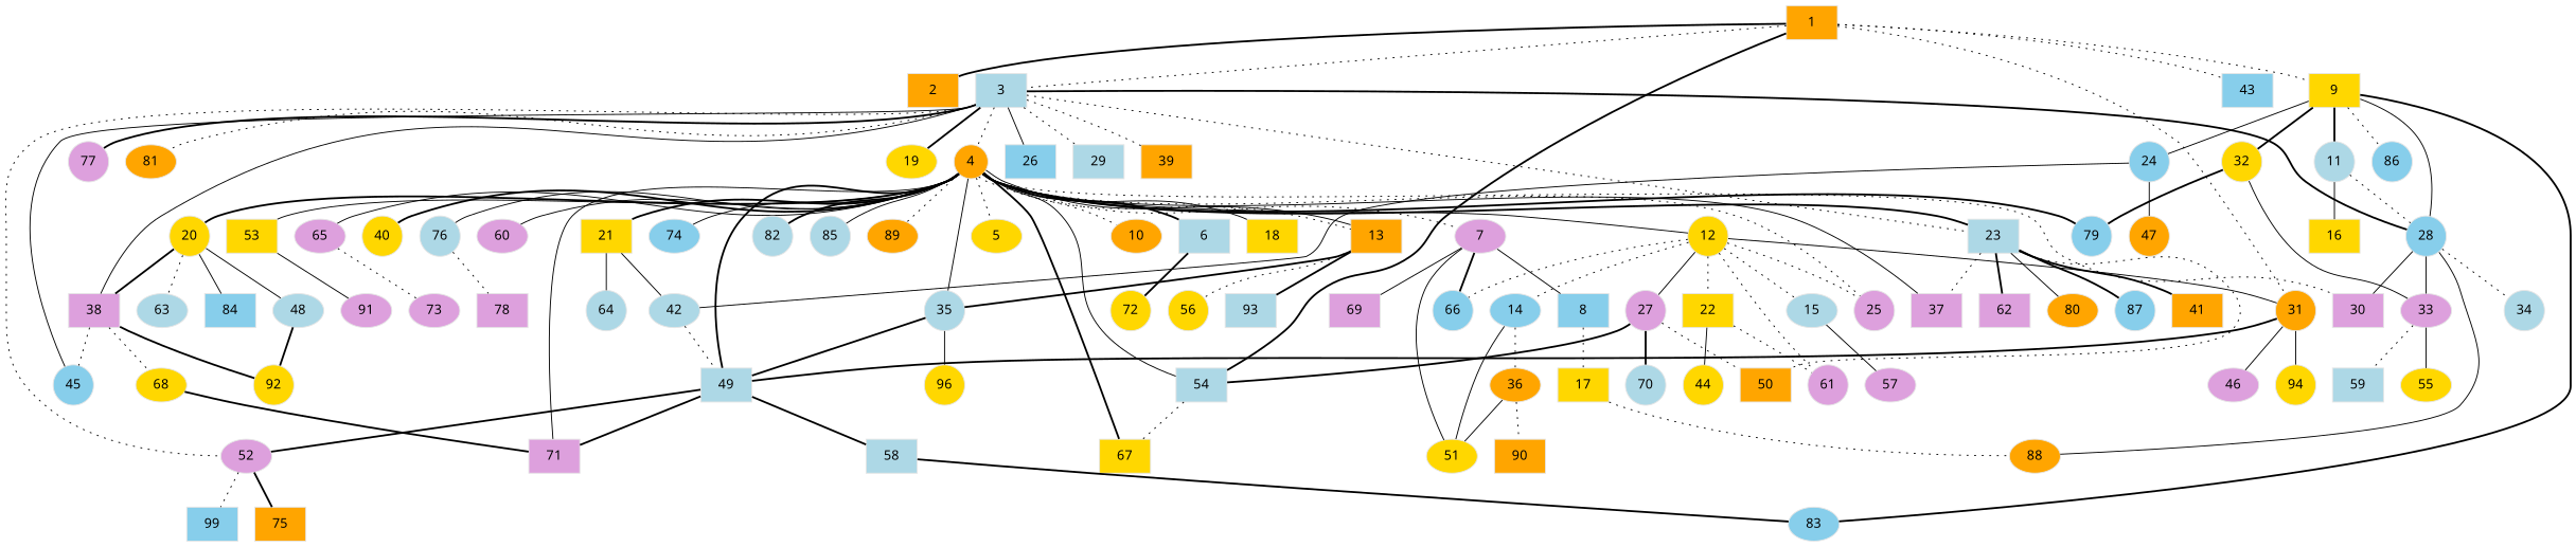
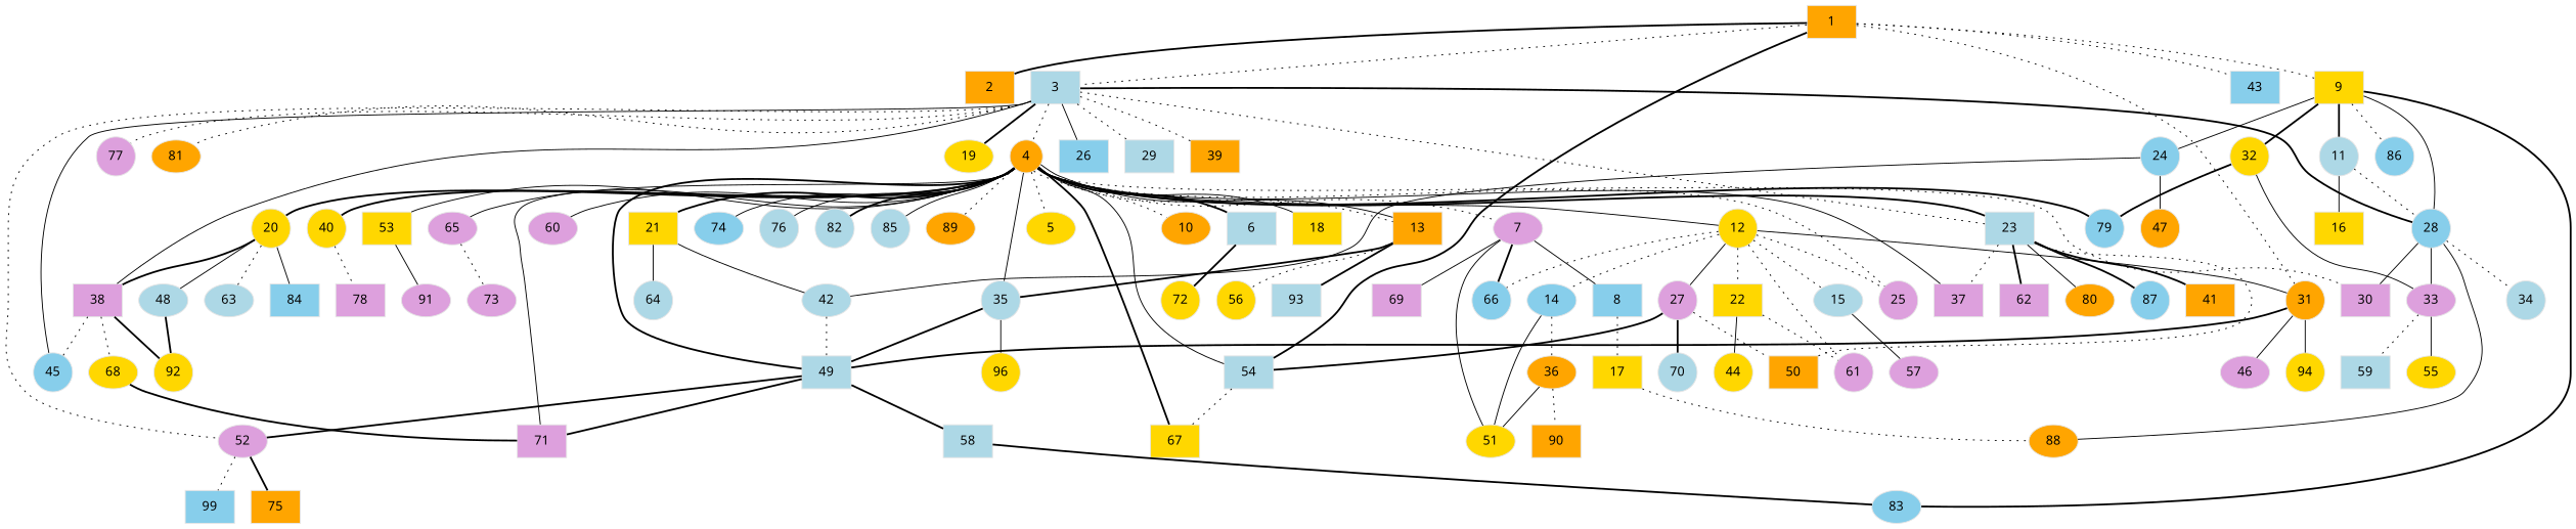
  graph {
    fontname="Noto Sans"
    node [color=gray90 fillcolor=gold fontname="Noto Sans" shape=box style=filled]
    edge [fontname="Noto Sans" style=dotted]
    1 [fillcolor=orange]
    2 [fillcolor=orange]
    3 [fillcolor=lightblue]
    9
    31 [fillcolor=orange shape=circle]
    43 [fillcolor=skyblue]
    54 [fillcolor=lightblue]
    4 [fillcolor=orange shape=circle]
    19 [shape=ellipse]
    23 [fillcolor=lightblue]
    26 [fillcolor=skyblue]
    28 [fillcolor=skyblue shape=circle]
    29 [fillcolor=lightblue]
    38 [fillcolor=plum]
    39 [fillcolor=orange]
    45 [fillcolor=skyblue shape=circle]
    52 [fillcolor=plum shape=ellipse]
    77 [fillcolor=plum shape=circle]
    81 [fillcolor=orange shape=ellipse]
    11 [fillcolor=lightblue shape=circle]
    24 [fillcolor=skyblue shape=circle]
    32 [shape=circle]
    83 [fillcolor=skyblue shape=ellipse]
    86 [fillcolor=skyblue shape=circle]
    49 [fillcolor=lightblue]
    46 [fillcolor=plum shape=ellipse]
    94 [shape=circle]
    67
    5 [shape=ellipse]
    6 [fillcolor=lightblue]
    7 [fillcolor=plum shape=ellipse]
    10 [fillcolor=orange shape=ellipse]
    12 [shape=circle]
    13 [fillcolor=orange]
    18
    20 [shape=circle]
    21
    25 [fillcolor=plum shape=circle]
    30 [fillcolor=plum]
    35 [fillcolor=lightblue shape=circle]
    37 [fillcolor=plum]
    40 [shape=circle]
    53
    60 [fillcolor=plum shape=ellipse]
    65 [fillcolor=plum shape=ellipse]
    71 [fillcolor=plum]
    74 [fillcolor=skyblue shape=ellipse]
    76 [fillcolor=lightblue shape=circle]
    79 [fillcolor=skyblue shape=circle]
    82 [fillcolor=lightblue shape=circle]
    85 [fillcolor=lightblue shape=circle]
    89 [fillcolor=orange shape=ellipse]
    41 [fillcolor=orange]
    50 [fillcolor=orange]
    62 [fillcolor=plum]
    80 [fillcolor=orange shape=ellipse]
    87 [fillcolor=skyblue shape=circle]
    88 [fillcolor=orange shape=ellipse]
    33 [fillcolor=plum shape=ellipse]
    34 [fillcolor=lightblue shape=circle]
    68 [shape=ellipse]
    92 [shape=circle]
    75 [fillcolor=orange]
    n64 [fillcolor=skyblue label=99]
    72 [shape=circle]
    8 [fillcolor=skyblue]
    51 [shape=ellipse]
    66 [fillcolor=skyblue shape=circle]
    69 [fillcolor=plum]
    14 [fillcolor=skyblue shape=ellipse]
    15 [fillcolor=lightblue shape=ellipse]
    22
    27 [fillcolor=plum shape=circle]
    61 [fillcolor=plum shape=circle]
    56 [shape=circle]
    93 [fillcolor=lightblue]
    48 [fillcolor=lightblue shape=ellipse]
    63 [fillcolor=lightblue shape=ellipse]
    84 [fillcolor=skyblue]
    42 [fillcolor=lightblue shape=ellipse]
    64 [fillcolor=lightblue shape=circle]
    96 [shape=circle]
    58 [fillcolor=lightblue]
    91 [fillcolor=plum shape=ellipse]
    73 [fillcolor=plum shape=ellipse]
    78 [fillcolor=plum]
    17
    16
    47 [fillcolor=orange shape=circle]
    36 [fillcolor=orange shape=ellipse]
    57 [fillcolor=plum shape=ellipse]
    44 [shape=circle]
    70 [fillcolor=lightblue shape=circle]
    90 [fillcolor=orange]
    55 [shape=ellipse]
    59 [fillcolor=lightblue]
    1 -- 2 [style=bold]
    1 -- 3
    1 -- 9
    1 -- 31
    1 -- 43
    1 -- 54 [style=bold]
    3 -- 4
    3 -- 19 [style=bold]
    3 -- 23
    3 -- 26 [style=solid]
    3 -- 28 [style=bold]
    3 -- 29
    3 -- 38 [style=solid]
    3 -- 39
    3 -- 45 [style=solid]
    3 -- 52
-   3 -- 77 [style=bold]
+   3 -- 77
    3 -- 81
    9 -- 28 [style=solid]
    9 -- 11 [style=bold]
    9 -- 24 [style=solid]
    9 -- 32 [style=bold]
    9 -- 83 [style=bold]
    9 -- 86
    31 -- 49 [style=bold]
    31 -- 46 [style=solid]
    31 -- 94 [style=solid]
    54 -- 67
    4 -- 54 [style=solid]
    4 -- 23 [style=bold]
    4 -- 49 [style=bold]
    4 -- 67 [style=bold]
    4 -- 5
    4 -- 6 [style=bold]
    4 -- 7
    4 -- 10
    4 -- 12 [style=solid]
    4 -- 13
    4 -- 13 [style=solid]
    4 -- 18 [style=solid]
    4 -- 20 [style=bold]
    4 -- 21 [style=bold]
    4 -- 25
    4 -- 30
    4 -- 35 [style=solid]
    4 -- 37 [style=solid]
    4 -- 40 [style=bold]
    4 -- 53 [style=solid]
    4 -- 60 [style=solid]
    4 -- 65 [style=solid]
    4 -- 71 [style=solid]
    4 -- 74 [style=solid]
    4 -- 76 [style=solid]
    4 -- 79 [style=bold]
    4 -- 82 [style=bold]
    4 -- 85 [style=solid]
    4 -- 89
    23 -- 37
    23 -- 41 [style=bold]
    23 -- 50
    23 -- 62 [style=bold]
    23 -- 80 [style=solid]
    23 -- 87 [style=bold]
    28 -- 30 [style=solid]
    28 -- 88 [style=solid]
    28 -- 33 [style=solid]
    28 -- 34
    38 -- 45
    38 -- 68
    38 -- 92 [style=bold]
    52 -- 75 [style=bold]
    52 -- n64
    11 -- 28
    11 -- 16 [style=solid]
    24 -- 42 [style=solid]
    24 -- 47 [style=solid]
    32 -- 79 [style=bold]
    32 -- 33 [style=solid]
    49 -- 52 [style=bold]
    49 -- 71 [style=bold]
    49 -- 58 [style=bold]
    6 -- 72 [style=bold]
    7 -- 8 [style=solid]
    7 -- 51 [style=solid]
    7 -- 66 [style=bold]
    7 -- 69 [style=solid]
    12 -- 31 [style=solid]
    12 -- 25
    12 -- 66
    12 -- 14
    12 -- 15
    12 -- 22
    12 -- 27 [style=solid]
    12 -- 61
    13 -- 35 [style=bold]
    13 -- 56
    13 -- 93 [style=bold]
    20 -- 38 [style=bold]
    20 -- 48 [style=solid]
    20 -- 63
    20 -- 84 [style=solid]
    21 -- 42 [style=solid]
    21 -- 64 [style=solid]
    35 -- 49 [style=bold]
    35 -- 96 [style=solid]
    53 -- 91 [style=solid]
    65 -- 73
-   76 -- 78
+   40 -- 78
    33 -- 55 [style=solid]
    33 -- 59
    68 -- 71 [style=bold]
    8 -- 17
    14 -- 51 [style=solid]
    14 -- 36
    15 -- 57 [style=solid]
    22 -- 61
    22 -- 44 [style=solid]
    27 -- 54 [style=bold]
    27 -- 50
    27 -- 70 [style=bold]
    48 -- 92 [style=bold]
    42 -- 49
    58 -- 83 [style=bold]
    17 -- 88
    36 -- 51 [style=solid]
    36 -- 90
  }
